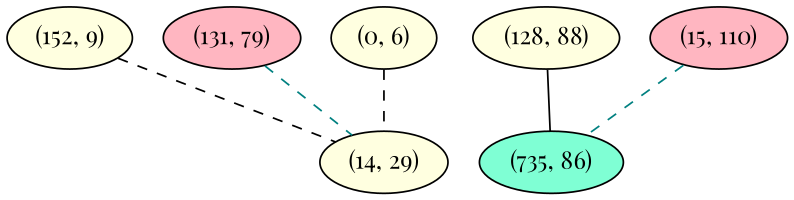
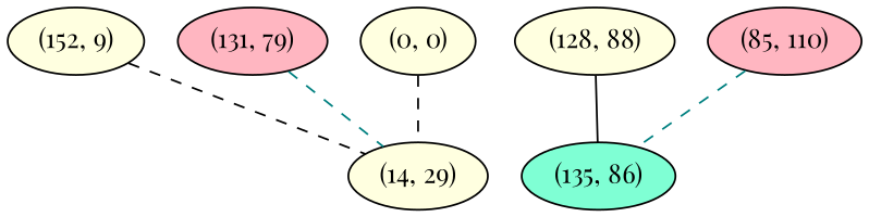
  graph {
    fontname="Playfair Display"
    node [fillcolor=lightyellow fontname="Playfair Display" style=filled]
    edge [color=black fontname="Playfair Display" style=dashed weight=1]
    "(152, 9)"
    "(14, 29)"
    "(131, 79)" [fillcolor=lightpink]
-   "(135, 86)" [fillcolor=aquamarine label="(735, 86)"]
-   "(0, 0)" [label="(0, 6)"]
+   "(135, 86)" [fillcolor=aquamarine]
+   "(0, 0)"
    n6 [label="(128, 88)"]
-   "(15, 110)" [fillcolor=lightpink]
+   "(15, 110)" [fillcolor=lightpink label="(85, 110)"]
    "(152, 9)" -- "(14, 29)"
    "(131, 79)" -- "(14, 29)" [color=teal]
    "(0, 0)" -- "(14, 29)" [weight=4]
    n6 -- "(135, 86)" [style=solid]
    "(15, 110)" -- "(135, 86)" [color=teal]
  }
